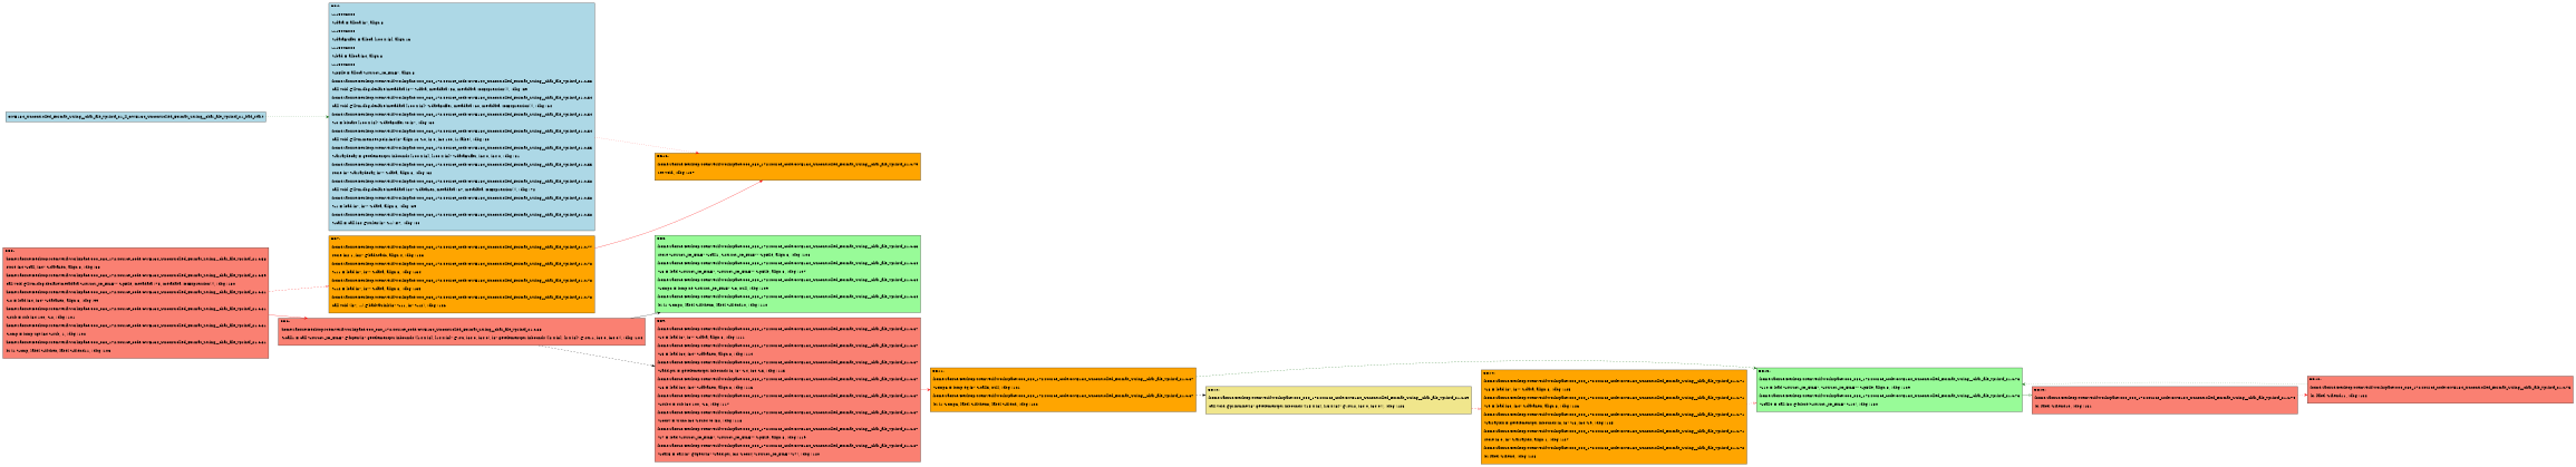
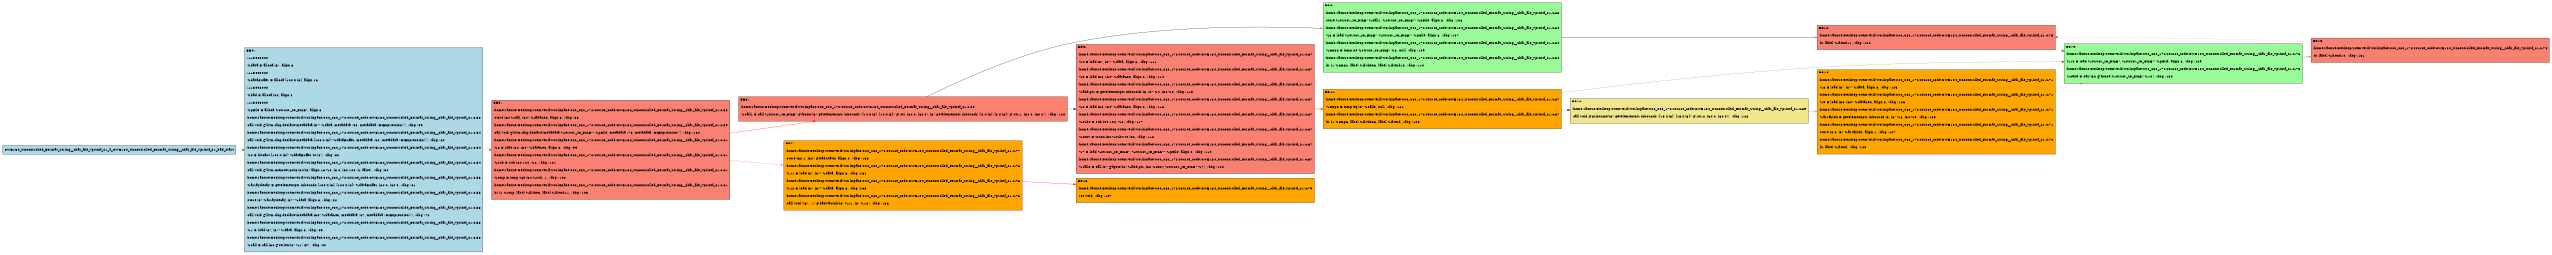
  digraph {
    rankdir=LR
    node [fillcolor=salmon shape=record style=filled]
    edge [arrowhead=vee color=red style=solid]
    n1 [fillcolor=lightblue label="{CWE134_Uncontrolled_Format_String__char_file_vprintf_21_ll_CWE134_Uncontrolled_Format_String__char_file_vprintf_21_bad_start}"]
    n2 [fillcolor=lightblue label="{BB4:\l\l/:115443000\l\n  %data = alloca i8*, align 8\l\n/:115443000\l\n  %dataBuffer = alloca [100 x i8], align 16\l\n/:115443000\l\n  %bad = alloca i64, align 8\l\n/:115443000\l\n  %pFile = alloca %struct._IO_FILE*, align 8\l\n/home/raoxue/Desktop/MemVerif/workspace/000_080_172/source_code/CWE134_Uncontrolled_Format_String__char_file_vprintf_21.c:53\l\n  call void @llvm.dbg.declare(metadata i8** %data, metadata !58, metadata !DIExpression()), !dbg !59\l\n/home/raoxue/Desktop/MemVerif/workspace/000_080_172/source_code/CWE134_Uncontrolled_Format_String__char_file_vprintf_21.c:54\l\n  call void @llvm.dbg.declare(metadata [100 x i8]* %dataBuffer, metadata !60, metadata !DIExpression()), !dbg !64\l\n/home/raoxue/Desktop/MemVerif/workspace/000_080_172/source_code/CWE134_Uncontrolled_Format_String__char_file_vprintf_21.c:54\l\n  %0 = bitcast [100 x i8]* %dataBuffer to i8*, !dbg !30\l\n/home/raoxue/Desktop/MemVerif/workspace/000_080_172/source_code/CWE134_Uncontrolled_Format_String__char_file_vprintf_21.c:54\l\n  call void @llvm.memset.p0i8.i64(i8* align 16 %0, i8 0, i64 100, i1 false), !dbg !30\l\n/home/raoxue/Desktop/MemVerif/workspace/000_080_172/source_code/CWE134_Uncontrolled_Format_String__char_file_vprintf_21.c:55\l\n  %arraydecay = getelementptr inbounds [100 x i8], [100 x i8]* %dataBuffer, i64 0, i64 0, !dbg !31\l\n/home/raoxue/Desktop/MemVerif/workspace/000_080_172/source_code/CWE134_Uncontrolled_Format_String__char_file_vprintf_21.c:55\l\n  store i8* %arraydecay, i8** %data, align 8, !dbg !32\l\n/home/raoxue/Desktop/MemVerif/workspace/000_080_172/source_code/CWE134_Uncontrolled_Format_String__char_file_vprintf_21.c:58\l\n  call void @llvm.dbg.declare(metadata i64* %dataLen, metadata !67, metadata !DIExpression()), !dbg !72\l\n/home/raoxue/Desktop/MemVerif/workspace/000_080_172/source_code/CWE134_Uncontrolled_Format_String__char_file_vprintf_21.c:58\l\n  %1 = load i8*, i8** %data, align 8, !dbg !39\l\n/home/raoxue/Desktop/MemVerif/workspace/000_080_172/source_code/CWE134_Uncontrolled_Format_String__char_file_vprintf_21.c:58\l\n  %call = call i64 @strlen(i8* %1) #7, !dbg !40\l\n}"]
    n3 [label="{BB5:\l\l/home/raoxue/Desktop/MemVerif/workspace/000_080_172/source_code/CWE134_Uncontrolled_Format_String__char_file_vprintf_21.c:58\l\n  store i64 %call, i64* %dataLen, align 8, !dbg !38\l\n/home/raoxue/Desktop/MemVerif/workspace/000_080_172/source_code/CWE134_Uncontrolled_Format_String__char_file_vprintf_21.c:59\l\n  call void @llvm.dbg.declare(metadata %struct._IO_FILE** %pFile, metadata !75, metadata !DIExpression()), !dbg !130\l\n/home/raoxue/Desktop/MemVerif/workspace/000_080_172/source_code/CWE134_Uncontrolled_Format_String__char_file_vprintf_21.c:61\l\n  %2 = load i64, i64* %dataLen, align 8, !dbg !99\l\n/home/raoxue/Desktop/MemVerif/workspace/000_080_172/source_code/CWE134_Uncontrolled_Format_String__char_file_vprintf_21.c:61\l\n  %sub = sub i64 100, %2, !dbg !101\l\n/home/raoxue/Desktop/MemVerif/workspace/000_080_172/source_code/CWE134_Uncontrolled_Format_String__char_file_vprintf_21.c:61\l\n  %cmp = icmp ugt i64 %sub, 1, !dbg !102\l\n/home/raoxue/Desktop/MemVerif/workspace/000_080_172/source_code/CWE134_Uncontrolled_Format_String__char_file_vprintf_21.c:61\l\n  br i1 %cmp, label %if.then, label %if.end11, !dbg !103\l\n}"]
    n4 [label="{BB6:\l\l/home/raoxue/Desktop/MemVerif/workspace/000_080_172/source_code/CWE134_Uncontrolled_Format_String__char_file_vprintf_21.c:63\l\n  %call1 = call %struct._IO_FILE* @fopen(i8* getelementptr inbounds ([14 x i8], [14 x i8]* @.str, i64 0, i64 0), i8* getelementptr inbounds ([2 x i8], [2 x i8]* @.str.1, i64 0, i64 0)), !dbg !104\l\n}"]
    n5 [fillcolor=orange label="{BB7:\l\l/home/raoxue/Desktop/MemVerif/workspace/000_080_172/source_code/CWE134_Uncontrolled_Format_String__char_file_vprintf_21.c:77\l\n  store i32 1, i32* @badStatic, align 4, !dbg !133\l\n/home/raoxue/Desktop/MemVerif/workspace/000_080_172/source_code/CWE134_Uncontrolled_Format_String__char_file_vprintf_21.c:78\l\n  %11 = load i8*, i8** %data, align 8, !dbg !134\l\n/home/raoxue/Desktop/MemVerif/workspace/000_080_172/source_code/CWE134_Uncontrolled_Format_String__char_file_vprintf_21.c:78\l\n  %12 = load i8*, i8** %data, align 8, !dbg !135\l\n/home/raoxue/Desktop/MemVerif/workspace/000_080_172/source_code/CWE134_Uncontrolled_Format_String__char_file_vprintf_21.c:78\l\n  call void (i8*, ...) @badVaSink(i8* %11, i8* %12), !dbg !136\l\n}"]
    n6 [fillcolor=palegreen label="{BB8:\l\l/home/raoxue/Desktop/MemVerif/workspace/000_080_172/source_code/CWE134_Uncontrolled_Format_String__char_file_vprintf_21.c:63\l\n  store %struct._IO_FILE* %call1, %struct._IO_FILE** %pFile, align 8, !dbg !106\l\n/home/raoxue/Desktop/MemVerif/workspace/000_080_172/source_code/CWE134_Uncontrolled_Format_String__char_file_vprintf_21.c:64\l\n  %3 = load %struct._IO_FILE*, %struct._IO_FILE** %pFile, align 8, !dbg !107\l\n/home/raoxue/Desktop/MemVerif/workspace/000_080_172/source_code/CWE134_Uncontrolled_Format_String__char_file_vprintf_21.c:64\l\n  %cmp2 = icmp ne %struct._IO_FILE* %3, null, !dbg !109\l\n/home/raoxue/Desktop/MemVerif/workspace/000_080_172/source_code/CWE134_Uncontrolled_Format_String__char_file_vprintf_21.c:64\l\n  br i1 %cmp2, label %if.then3, label %if.end10, !dbg !110\l\n}"]
    n7 [label="{BB9:\l\l/home/raoxue/Desktop/MemVerif/workspace/000_080_172/source_code/CWE134_Uncontrolled_Format_String__char_file_vprintf_21.c:67\l\n  %4 = load i8*, i8** %data, align 8, !dbg !111\l\n/home/raoxue/Desktop/MemVerif/workspace/000_080_172/source_code/CWE134_Uncontrolled_Format_String__char_file_vprintf_21.c:67\l\n  %5 = load i64, i64* %dataLen, align 8, !dbg !114\l\n/home/raoxue/Desktop/MemVerif/workspace/000_080_172/source_code/CWE134_Uncontrolled_Format_String__char_file_vprintf_21.c:67\l\n  %add.ptr = getelementptr inbounds i8, i8* %4, i64 %5, !dbg !115\l\n/home/raoxue/Desktop/MemVerif/workspace/000_080_172/source_code/CWE134_Uncontrolled_Format_String__char_file_vprintf_21.c:67\l\n  %6 = load i64, i64* %dataLen, align 8, !dbg !116\l\n/home/raoxue/Desktop/MemVerif/workspace/000_080_172/source_code/CWE134_Uncontrolled_Format_String__char_file_vprintf_21.c:67\l\n  %sub4 = sub i64 100, %6, !dbg !117\l\n/home/raoxue/Desktop/MemVerif/workspace/000_080_172/source_code/CWE134_Uncontrolled_Format_String__char_file_vprintf_21.c:67\l\n  %conv = trunc i64 %sub4 to i32, !dbg !118\l\n/home/raoxue/Desktop/MemVerif/workspace/000_080_172/source_code/CWE134_Uncontrolled_Format_String__char_file_vprintf_21.c:67\l\n  %7 = load %struct._IO_FILE*, %struct._IO_FILE** %pFile, align 8, !dbg !119\l\n/home/raoxue/Desktop/MemVerif/workspace/000_080_172/source_code/CWE134_Uncontrolled_Format_String__char_file_vprintf_21.c:67\l\n  %call5 = call i8* @fgets(i8* %add.ptr, i32 %conv, %struct._IO_FILE* %7), !dbg !120\l\n}"]
    n8 [fillcolor=orange label="{BB16:\l\l/home/raoxue/Desktop/MemVerif/workspace/000_080_172/source_code/CWE134_Uncontrolled_Format_String__char_file_vprintf_21.c:79\l\n  ret void, !dbg !137\l\n}"]
    n9 [label="{BB10:\l\l/home/raoxue/Desktop/MemVerif/workspace/000_080_172/source_code/CWE134_Uncontrolled_Format_String__char_file_vprintf_21.c:75\l\n  br label %if.end11, !dbg !132\l\n}"]
    n10 [fillcolor=orange label="{BB11:\l\l/home/raoxue/Desktop/MemVerif/workspace/000_080_172/source_code/CWE134_Uncontrolled_Format_String__char_file_vprintf_21.c:67\l\n  %cmp6 = icmp eq i8* %call5, null, !dbg !121\l\n/home/raoxue/Desktop/MemVerif/workspace/000_080_172/source_code/CWE134_Uncontrolled_Format_String__char_file_vprintf_21.c:67\l\n  br i1 %cmp6, label %if.then8, label %if.end, !dbg !122\l\n}"]
    n11 [fillcolor=palegreen label="{BB13:\l\l/home/raoxue/Desktop/MemVerif/workspace/000_080_172/source_code/CWE134_Uncontrolled_Format_String__char_file_vprintf_21.c:73\l\n  %10 = load %struct._IO_FILE*, %struct._IO_FILE** %pFile, align 8, !dbg !129\l\n/home/raoxue/Desktop/MemVerif/workspace/000_080_172/source_code/CWE134_Uncontrolled_Format_String__char_file_vprintf_21.c:73\l\n  %call9 = call i32 @fclose(%struct._IO_FILE* %10), !dbg !130\l\n}"]
    n12 [fillcolor=khaki label="{BB12:\l\l/home/raoxue/Desktop/MemVerif/workspace/000_080_172/source_code/CWE134_Uncontrolled_Format_String__char_file_vprintf_21.c:69\l\n  call void @printLine(i8* getelementptr inbounds ([15 x i8], [15 x i8]* @.str.2, i64 0, i64 0)), !dbg !123\l\n}"]
    n13 [fillcolor=orange label="{BB14:\l\l/home/raoxue/Desktop/MemVerif/workspace/000_080_172/source_code/CWE134_Uncontrolled_Format_String__char_file_vprintf_21.c:71\l\n  %8 = load i8*, i8** %data, align 8, !dbg !125\l\n/home/raoxue/Desktop/MemVerif/workspace/000_080_172/source_code/CWE134_Uncontrolled_Format_String__char_file_vprintf_21.c:71\l\n  %9 = load i64, i64* %dataLen, align 8, !dbg !126\l\n/home/raoxue/Desktop/MemVerif/workspace/000_080_172/source_code/CWE134_Uncontrolled_Format_String__char_file_vprintf_21.c:71\l\n  %arrayidx = getelementptr inbounds i8, i8* %8, i64 %9, !dbg !125\l\n/home/raoxue/Desktop/MemVerif/workspace/000_080_172/source_code/CWE134_Uncontrolled_Format_String__char_file_vprintf_21.c:71\l\n  store i8 0, i8* %arrayidx, align 1, !dbg !127\l\n/home/raoxue/Desktop/MemVerif/workspace/000_080_172/source_code/CWE134_Uncontrolled_Format_String__char_file_vprintf_21.c:72\l\n  br label %if.end, !dbg !128\l\n}"]
    n14 [label="{BB15:\l\l/home/raoxue/Desktop/MemVerif/workspace/000_080_172/source_code/CWE134_Uncontrolled_Format_String__char_file_vprintf_21.c:74\l\n  br label %if.end10, !dbg !131\l\n}"]
    n1 -> n2 [color=darkgreen style=dotted]
-   n2 -> n8 [style=dotted]
+   n2 -> n3 [style=dotted]
    n3 -> n4
    n3 -> n5 [arrowhead=onormal style=dashed]
-   n4 -> n6 [color=black]
+   n4 -> n6 [arrowhead=onormal color=black]
    n4 -> n7 [arrowhead=normal color=black style=dashed]
    n5 -> n8 [arrowhead=normal]
+   n6 -> n9 [arrowhead=onormal color=black]
    n7 -> n10
    n9 -> n11 [color=darkgreen style=dotted]
    n10 -> n11 [color=darkgreen style=dashed]
    n10 -> n12 [arrowhead=normal color=black style=dashed]
    n11 -> n14 [arrowhead=onormal color=darkgreen]
    n12 -> n13 [arrowhead=onormal style=dashed]
    n13 -> n11 [arrowhead=onormal style=dotted]
    n14 -> n9 [style=dotted]
  }
